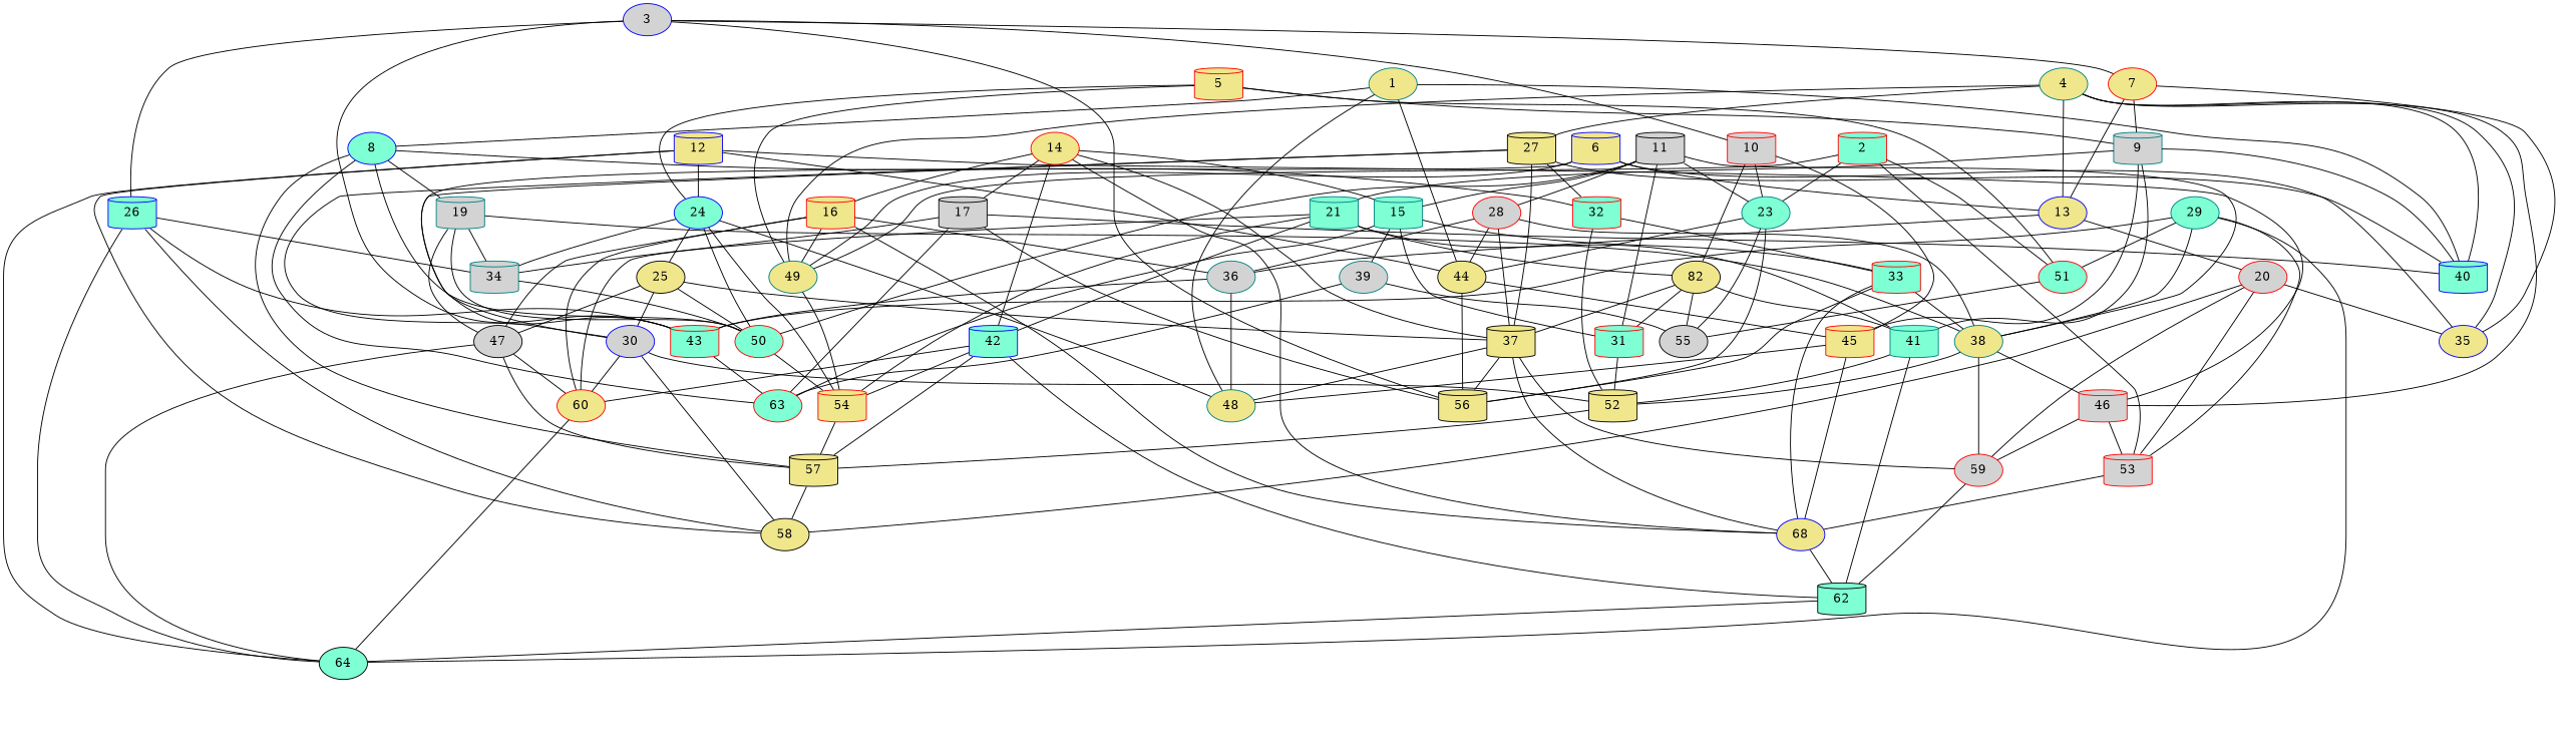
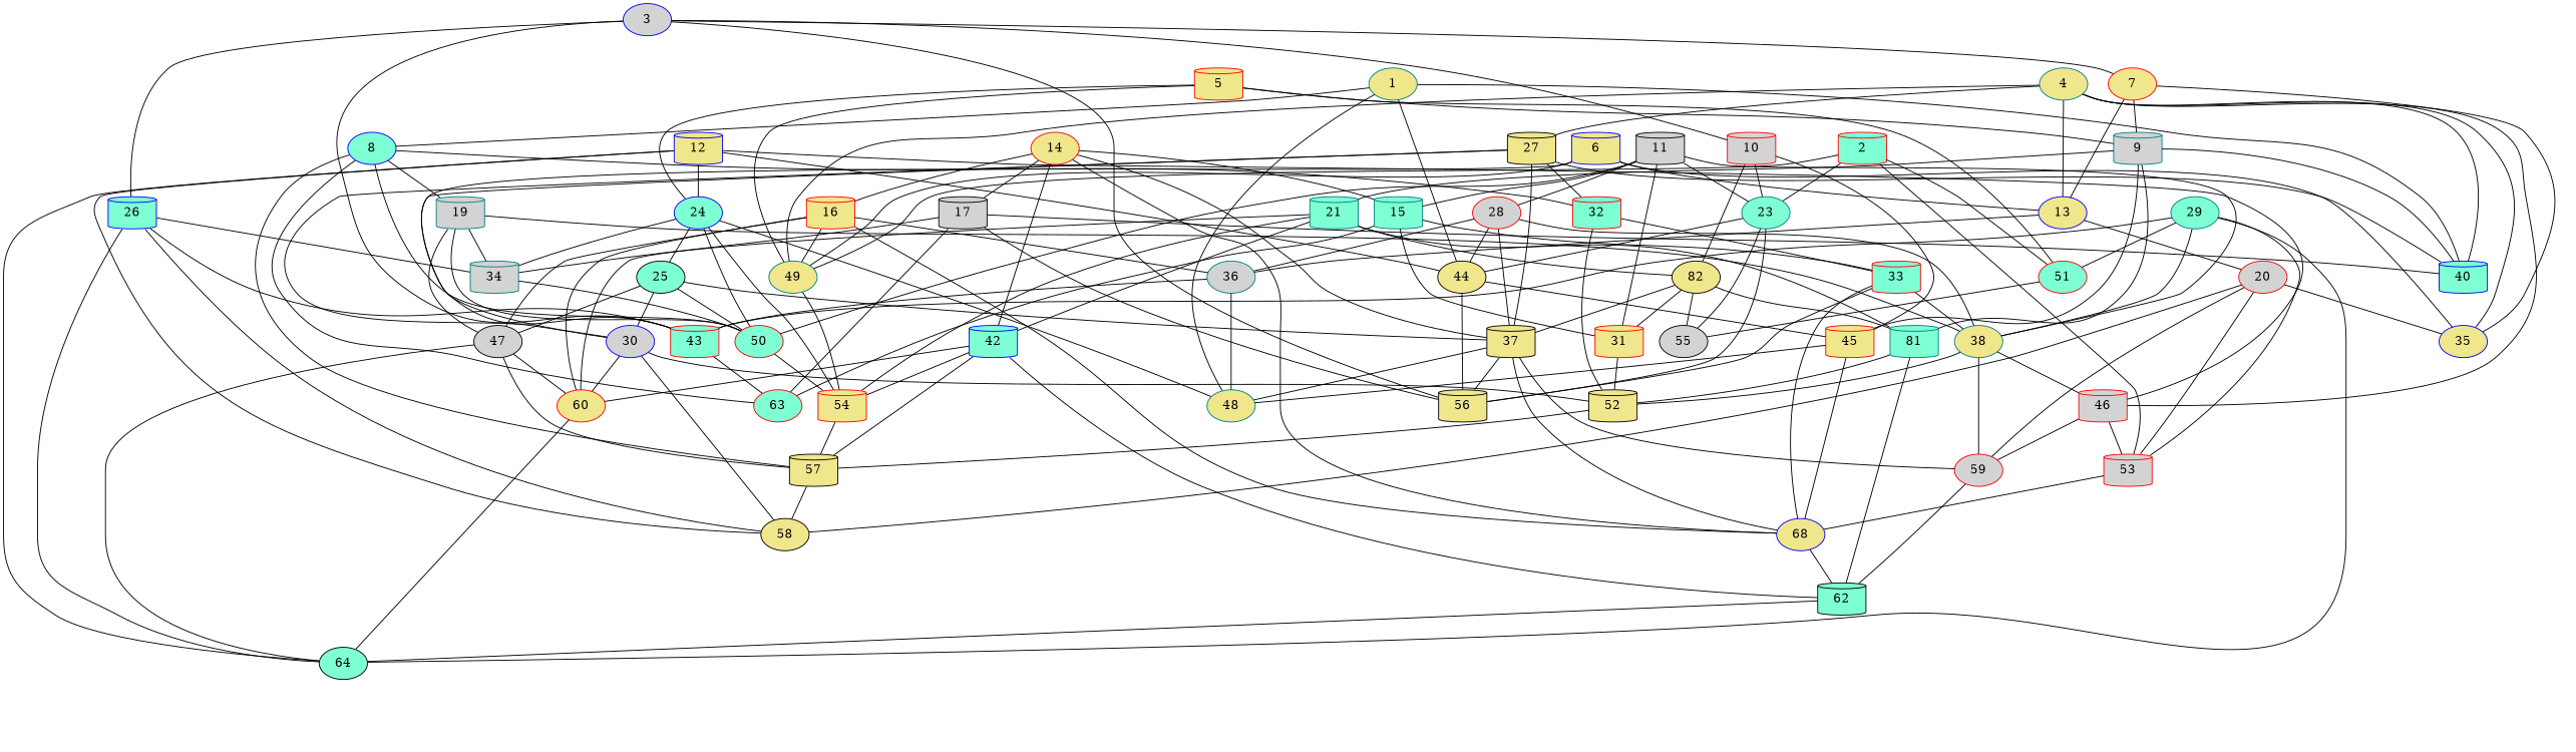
  graph {
    node [color=red fillcolor=khaki shape=ellipse style=filled]
    edge [weight=1.0]
    1 [color=teal]
    8 [color=blue fillcolor=aquamarine]
    40 [color=blue fillcolor=aquamarine shape=cylinder]
    44 [color=black]
    48 [color=teal]
    19 [color=teal fillcolor=lightgrey shape=cylinder]
    32 [fillcolor=aquamarine shape=cylinder]
    50 [fillcolor=aquamarine]
    57 [color=black shape=cylinder]
    63 [fillcolor=aquamarine]
    56 [color=black shape=cylinder]
    45 [shape=cylinder]
    2 [fillcolor=aquamarine shape=cylinder]
    23 [color=teal fillcolor=aquamarine]
    49 [color=teal]
    51 [fillcolor=aquamarine]
    53 [fillcolor=lightgrey shape=cylinder]
    55 [color=black fillcolor=lightgrey]
    54 [shape=cylinder]
    n20 [color=blue label=68]
    3 [color=blue fillcolor=lightgrey]
    7
    10 [fillcolor=lightgrey shape=cylinder]
    26 [color=blue fillcolor=aquamarine shape=cylinder]
    43 [fillcolor=aquamarine shape=cylinder]
    13 [color=blue]
    35 [color=blue]
    9 [color=teal fillcolor=lightgrey shape=cylinder]
    n29 [color=black label=82]
    58 [color=black]
    64 [color=black fillcolor=aquamarine]
    34 [color=teal fillcolor=lightgrey shape=cylinder]
    4 [color=teal]
    27 [color=black shape=cylinder]
    46 [fillcolor=lightgrey shape=cylinder]
    20 [fillcolor=lightgrey]
    36 [color=teal fillcolor=lightgrey]
    30 [color=blue fillcolor=lightgrey]
    37 [color=black shape=cylinder]
    59 [fillcolor=lightgrey]
    5 [shape=cylinder]
    24 [color=blue fillcolor=aquamarine]
    21 [color=teal fillcolor=aquamarine shape=cylinder]
-   41 [color=teal fillcolor=aquamarine shape=cylinder]
-   25 [color=black]
+   41 [color=teal fillcolor=aquamarine shape=cylinder label=81]
+   25 [color=black fillcolor=aquamarine]
    6 [color=blue shape=cylinder]
    60
    52 [color=black shape=cylinder]
    38 [color=teal]
    47 [color=black fillcolor=lightgrey]
    33 [fillcolor=aquamarine shape=cylinder]
    42 [color=blue fillcolor=aquamarine shape=cylinder]
    62 [color=black fillcolor=aquamarine shape=cylinder]
-   31 [fillcolor=aquamarine shape=cylinder]
+   31 [shape=cylinder]
    11 [color=black fillcolor=lightgrey shape=cylinder]
    15 [color=teal fillcolor=aquamarine shape=cylinder]
    28 [fillcolor=lightgrey]
-   39 [color=teal fillcolor=lightgrey]
    12 [color=blue shape=cylinder]
    14
    16 [shape=cylinder]
    17 [color=black fillcolor=lightgrey shape=cylinder]
    29 [color=teal fillcolor=aquamarine]
    1 -- 8
    1 -- 40
    1 -- 44
    1 -- 48
    8 -- 19
    8 -- 32
    8 -- 50
    8 -- 57
    8 -- 63
    44 -- 56
    44 -- 45
    19 -- 50 [weight=2.0]
    19 -- 34
    19 -- 38
    19 -- 47
    32 -- 52
    32 -- 33
    50 -- 54
    57 -- 58
    45 -- 48
    45 -- n20
    2 -- 23
    2 -- 49
    2 -- 51
    2 -- 53
    23 -- 44
    23 -- 56
    23 -- 55
    49 -- 54
    51 -- 55 [weight=2.0]
    53 -- n20
    54 -- 57
    n20 -- 62
    3 -- 56
    3 -- 7
    3 -- 10
    3 -- 26 [weight=2.0]
    3 -- 43
    7 -- 13
    7 -- 35
    7 -- 9
    10 -- 45
    10 -- 23
    10 -- n29
    26 -- 43
    26 -- 58
    26 -- 64
    26 -- 34
    43 -- 63
    13 -- 20
    13 -- 36 [weight=2.0]
    9 -- 40
    9 -- 45
    9 -- 21
    9 -- 41
    n29 -- 55
    n29 -- 37
    n29 -- 41
    n29 -- 31
    34 -- 50
    4 -- 40
    4 -- 49
    4 -- 13
    4 -- 35
    4 -- 27
    4 -- 46
    27 -- 40
    27 -- 32
    27 -- 43
    27 -- 30
    27 -- 37
    46 -- 53 [weight=2.0]
    46 -- 59
    20 -- 53
    20 -- 35
    20 -- 58 [weight=2.0]
    20 -- 59
    36 -- 48
    36 -- 43
    30 -- 58
    30 -- 60
    30 -- 52
    37 -- 48
    37 -- 56
    37 -- n20
    37 -- 59
    59 -- 62
    5 -- 49
    5 -- 51
    5 -- 9
    5 -- 24
    24 -- 48 [weight=2.0]
    24 -- 50
    24 -- 54
    24 -- 34
    24 -- 25 [weight=2.0]
    21 -- 54
    21 -- n29
    21 -- 41
    21 -- 60
    21 -- 42
    41 -- 52
    41 -- 62 [weight=2.0]
    25 -- 50
    25 -- 30
    25 -- 37
    25 -- 47
    6 -- 49
    6 -- 13
    6 -- 35
    6 -- 30
    60 -- 64
    52 -- 57
    38 -- 46
    38 -- 59 [weight=2.0]
    38 -- 52
    47 -- 57
    47 -- 64
    47 -- 60
    33 -- 56
    33 -- n20 [weight=2.0]
    33 -- 38
    42 -- 57
    42 -- 54
    42 -- 60
    42 -- 62
    62 -- 64
    31 -- 52
    11 -- 50
    11 -- 23
    11 -- 38
    11 -- 31
    11 -- 15
    11 -- 28
    15 -- 63
    15 -- 33
    15 -- 31
-   15 -- 39
    28 -- 44
    28 -- 36
    28 -- 37
    28 -- 38 [weight=2.0]
-   39 -- 63
-   39 -- 55 [weight=2.0]
    12 -- 44
    12 -- 58
    12 -- 64
    12 -- 46
    12 -- 24 [weight=2.0]
    14 -- n20
    14 -- 37
    14 -- 42
    14 -- 15
    14 -- 16
    14 -- 17
    16 -- 49
    16 -- n20
    16 -- 36
    16 -- 60
    16 -- 47
    17 -- 40 [weight=2.0]
    17 -- 63
    17 -- 56
    17 -- 34
    29 -- 51 [weight=2.0]
    29 -- 53
    29 -- 43
    29 -- 64
    29 -- 38
  }
